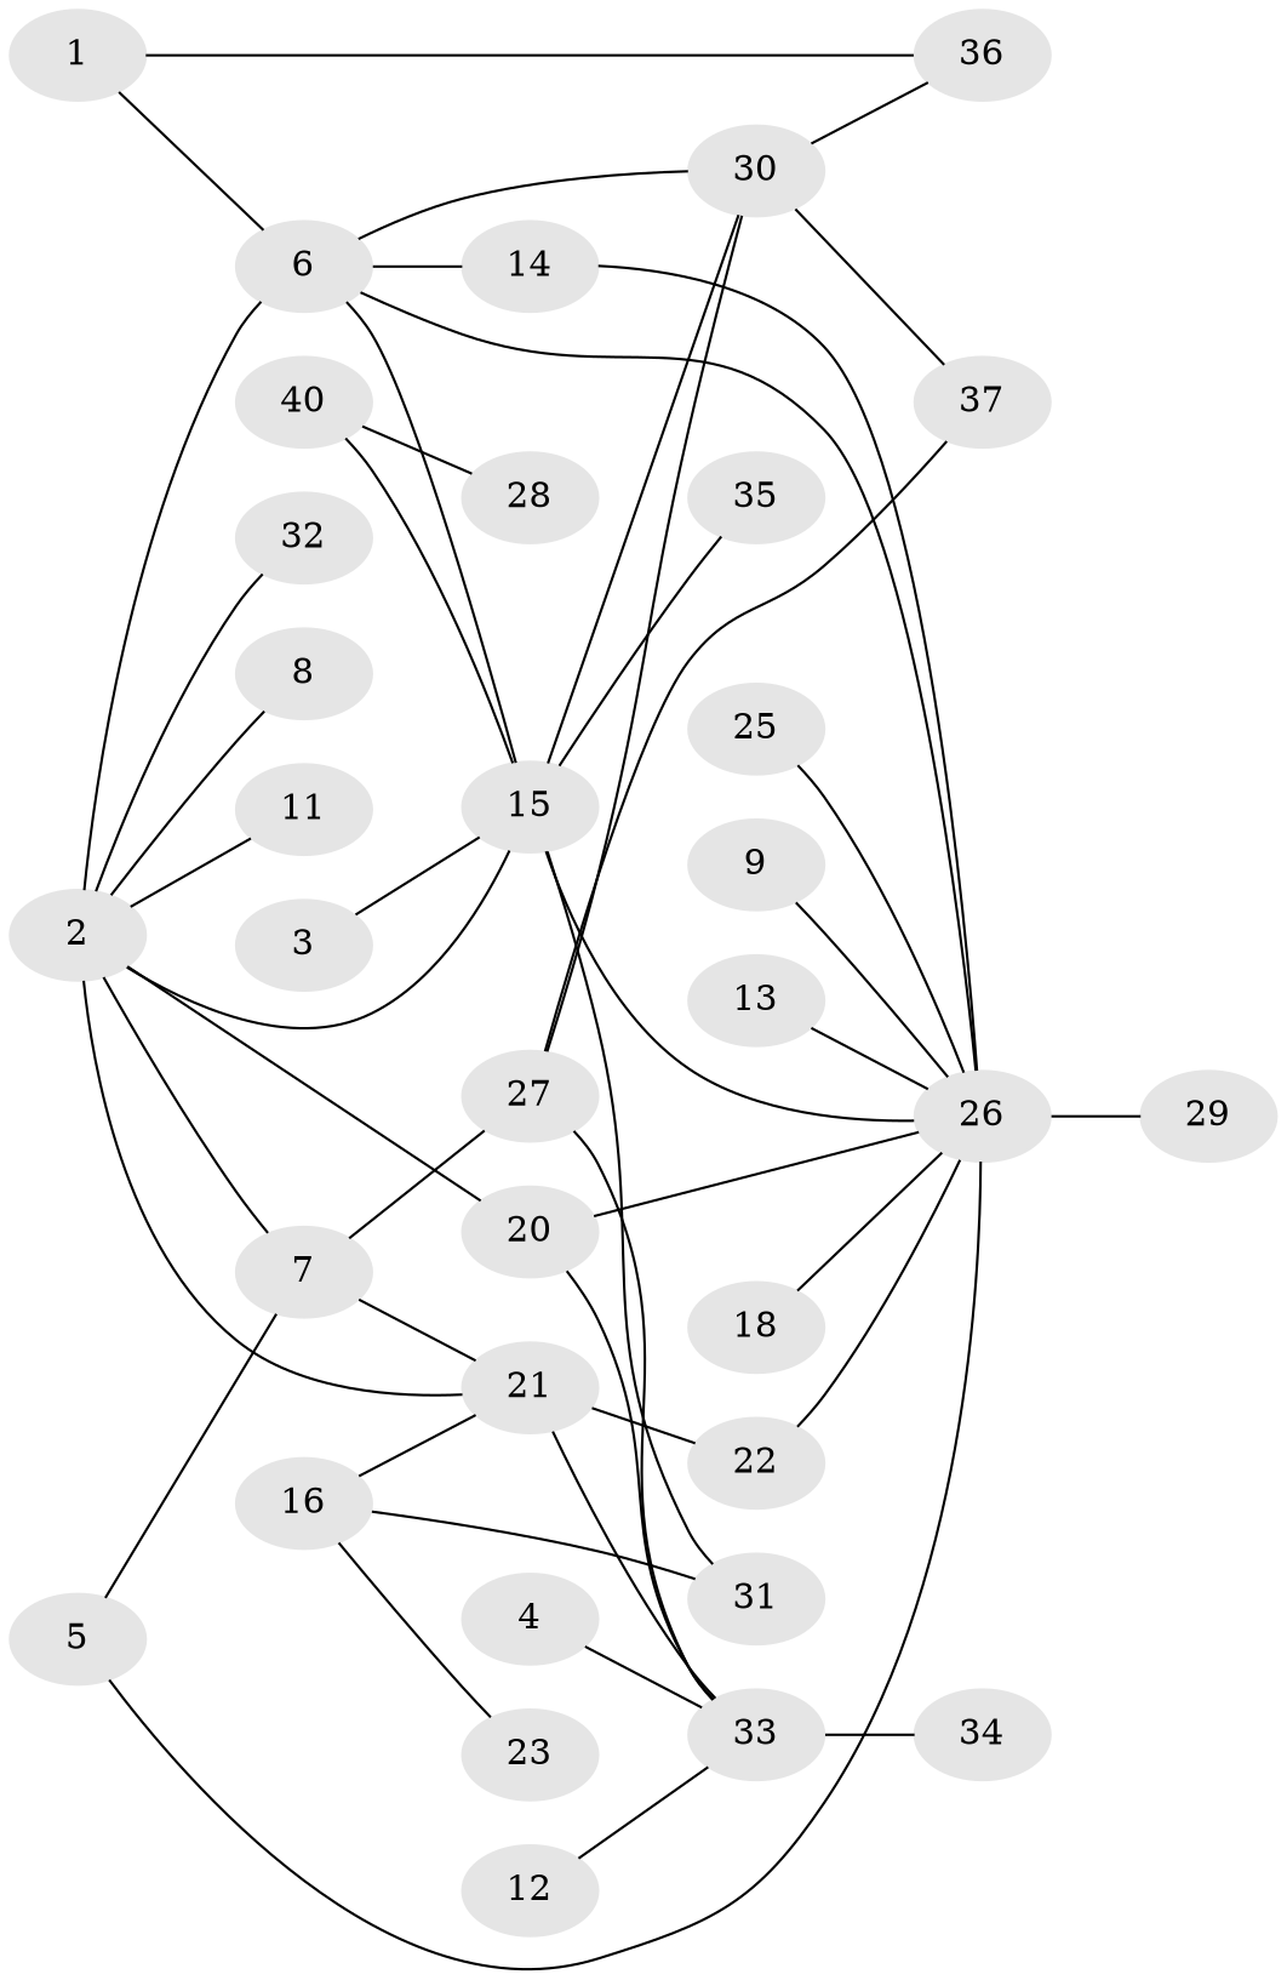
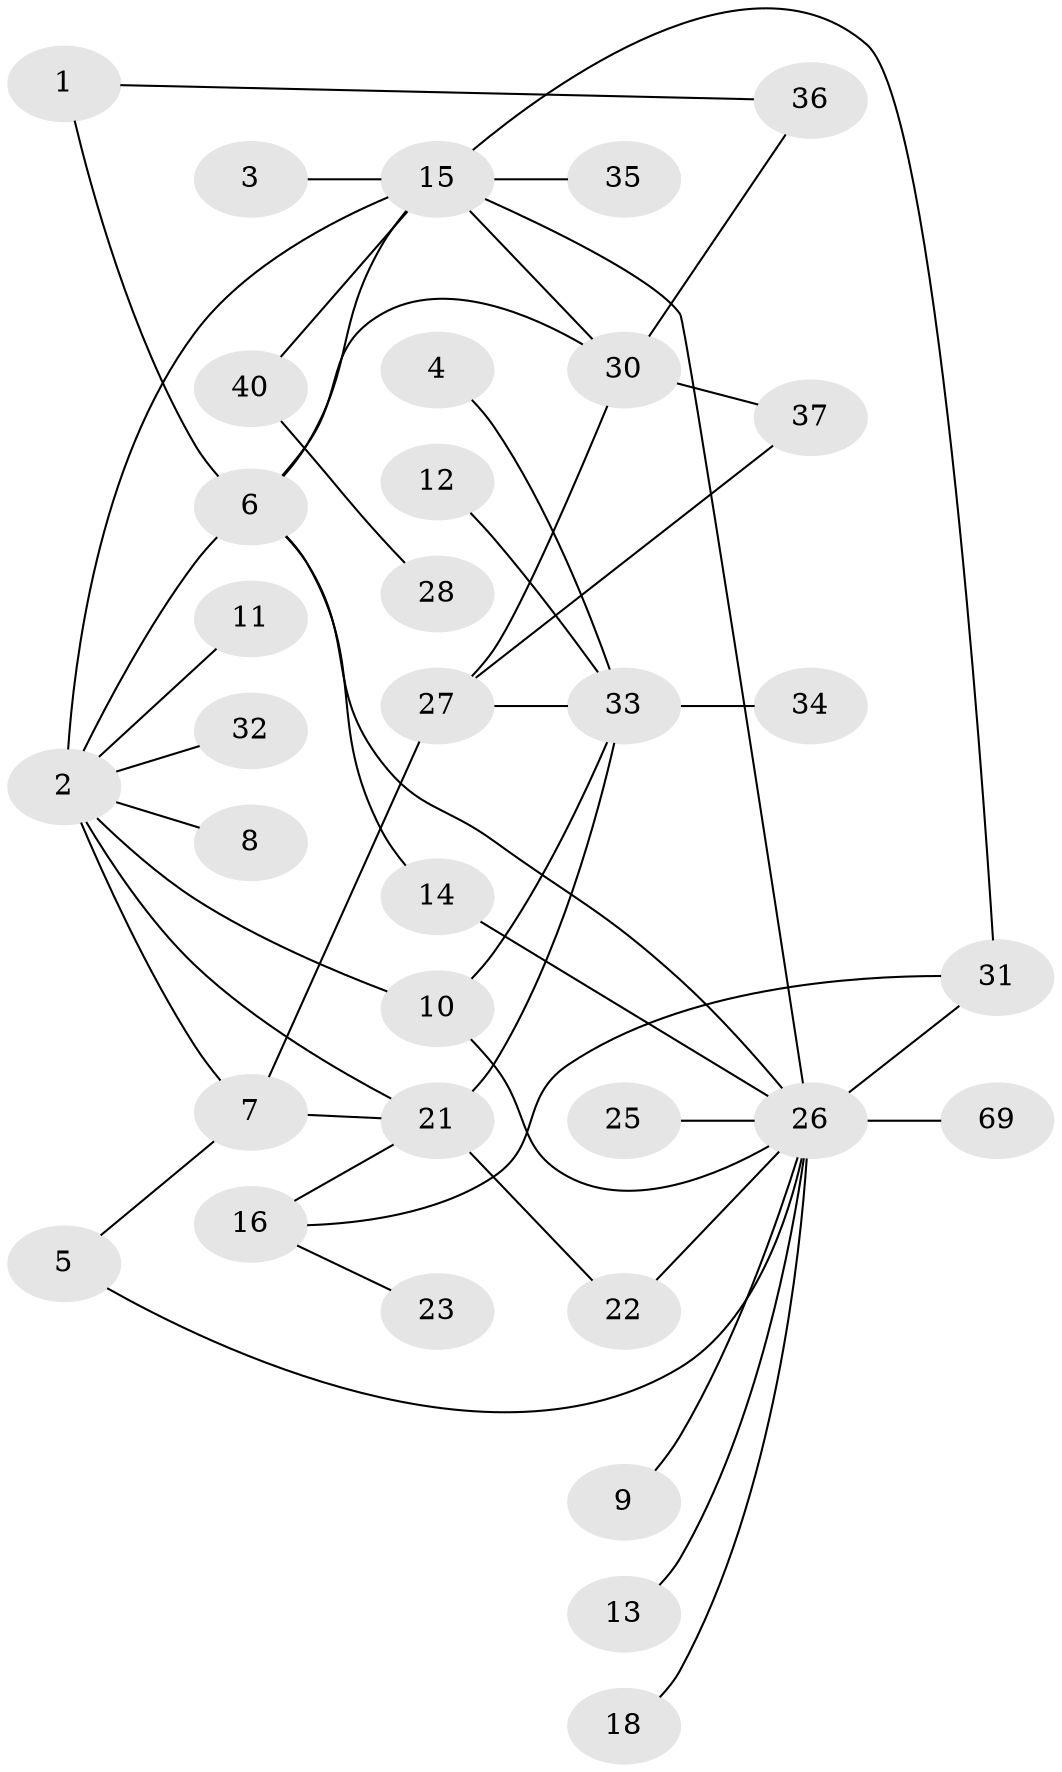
  graph {
    rankdir=LR
    node [color=gray90 style=filled]
    edge [weight=1.0]
    1
    6
    36
    15
    26
    14
    30
    2
    7
    8
    11
-   20
+   20 [label=10]
    21
    32
    27
    31
    35
    33
    22
    3
    4
    34
    5
-   29
+   29 [label=69]
    37
    9
    n27 [label=40]
    28
    12
    13
    16
    23
    18
    25
    1 -- 6
    1 -- 36 [weight=2.0]
    6 -- 15
    6 -- 26
    6 -- 14 [weight=2.0]
    6 -- 30
    15 -- 26 [weight=2.0]
    15 -- 30 [weight=2.0]
    15 -- 31
    15 -- 35
+   26 -- 31 [weight=2.0]
    26 -- 29
    14 -- 26
    30 -- 36
    30 -- 37
    2 -- 6 [weight=2.0]
    2 -- 15
    2 -- 7 [weight=2.0]
    2 -- 8
    2 -- 11
    2 -- 20
    2 -- 21
    2 -- 32
    7 -- 21
    7 -- 27 [weight=2.0]
    20 -- 26
    20 -- 33
    21 -- 33
    21 -- 22
    27 -- 30
    27 -- 33
    27 -- 37
    33 -- 34
    22 -- 26
    3 -- 15
    4 -- 33
    5 -- 26
    5 -- 7
    9 -- 26
    n27 -- 15
    n27 -- 28
    12 -- 33
    13 -- 26
    16 -- 21
    16 -- 31
    16 -- 23
    18 -- 26
    25 -- 26
  }
